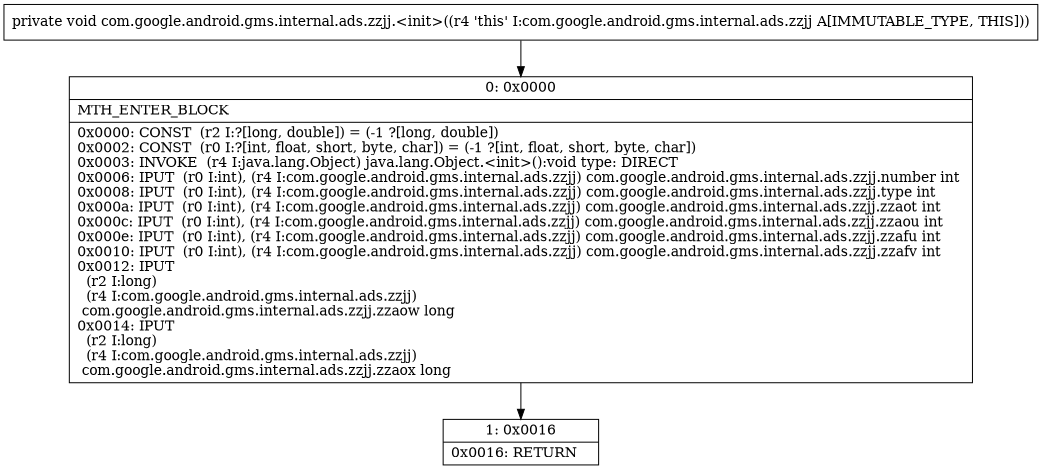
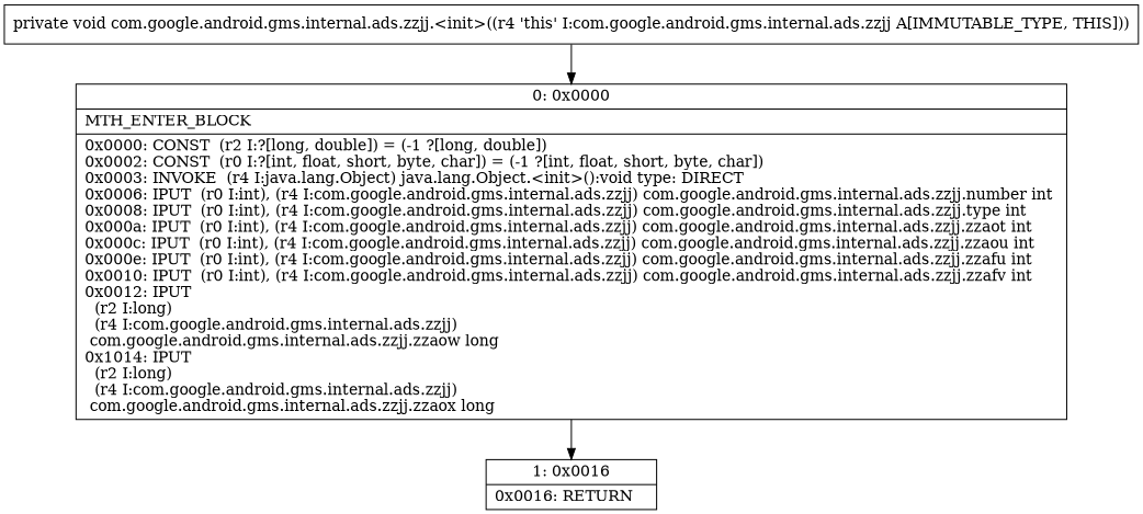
  digraph {
    node [shape=record]
-   n1 [label="{0\:\ 0x0000|MTH_ENTER_BLOCK\l|0x0000: CONST  (r2 I:?[long, double]) = (\-1 ?[long, double]) \l0x0002: CONST  (r0 I:?[int, float, short, byte, char]) = (\-1 ?[int, float, short, byte, char]) \l0x0003: INVOKE  (r4 I:java.lang.Object) java.lang.Object.\<init\>():void type: DIRECT \l0x0006: IPUT  (r0 I:int), (r4 I:com.google.android.gms.internal.ads.zzjj) com.google.android.gms.internal.ads.zzjj.number int \l0x0008: IPUT  (r0 I:int), (r4 I:com.google.android.gms.internal.ads.zzjj) com.google.android.gms.internal.ads.zzjj.type int \l0x000a: IPUT  (r0 I:int), (r4 I:com.google.android.gms.internal.ads.zzjj) com.google.android.gms.internal.ads.zzjj.zzaot int \l0x000c: IPUT  (r0 I:int), (r4 I:com.google.android.gms.internal.ads.zzjj) com.google.android.gms.internal.ads.zzjj.zzaou int \l0x000e: IPUT  (r0 I:int), (r4 I:com.google.android.gms.internal.ads.zzjj) com.google.android.gms.internal.ads.zzjj.zzafu int \l0x0010: IPUT  (r0 I:int), (r4 I:com.google.android.gms.internal.ads.zzjj) com.google.android.gms.internal.ads.zzjj.zzafv int \l0x0012: IPUT  \l  (r2 I:long)\l  (r4 I:com.google.android.gms.internal.ads.zzjj)\l com.google.android.gms.internal.ads.zzjj.zzaow long \l0x0014: IPUT  \l  (r2 I:long)\l  (r4 I:com.google.android.gms.internal.ads.zzjj)\l com.google.android.gms.internal.ads.zzjj.zzaox long \l}"]
+   n1 [label="{0\:\ 0x0000|MTH_ENTER_BLOCK\l|0x0000: CONST  (r2 I:?[long, double]) = (\-1 ?[long, double]) \l0x0002: CONST  (r0 I:?[int, float, short, byte, char]) = (\-1 ?[int, float, short, byte, char]) \l0x0003: INVOKE  (r4 I:java.lang.Object) java.lang.Object.\<init\>():void type: DIRECT \l0x0006: IPUT  (r0 I:int), (r4 I:com.google.android.gms.internal.ads.zzjj) com.google.android.gms.internal.ads.zzjj.number int \l0x0008: IPUT  (r0 I:int), (r4 I:com.google.android.gms.internal.ads.zzjj) com.google.android.gms.internal.ads.zzjj.type int \l0x000a: IPUT  (r0 I:int), (r4 I:com.google.android.gms.internal.ads.zzjj) com.google.android.gms.internal.ads.zzjj.zzaot int \l0x000c: IPUT  (r0 I:int), (r4 I:com.google.android.gms.internal.ads.zzjj) com.google.android.gms.internal.ads.zzjj.zzaou int \l0x000e: IPUT  (r0 I:int), (r4 I:com.google.android.gms.internal.ads.zzjj) com.google.android.gms.internal.ads.zzjj.zzafu int \l0x0010: IPUT  (r0 I:int), (r4 I:com.google.android.gms.internal.ads.zzjj) com.google.android.gms.internal.ads.zzjj.zzafv int \l0x0012: IPUT  \l  (r2 I:long)\l  (r4 I:com.google.android.gms.internal.ads.zzjj)\l com.google.android.gms.internal.ads.zzjj.zzaow long \l0x1014: IPUT  \l  (r2 I:long)\l  (r4 I:com.google.android.gms.internal.ads.zzjj)\l com.google.android.gms.internal.ads.zzjj.zzaox long \l}"]
    n2 [label="{1\:\ 0x0016|0x0016: RETURN   \l}"]
    n3 [label="{private void com.google.android.gms.internal.ads.zzjj.\<init\>((r4 'this' I:com.google.android.gms.internal.ads.zzjj A[IMMUTABLE_TYPE, THIS])) }"]
    n1 -> n2
    n3 -> n1
  }
